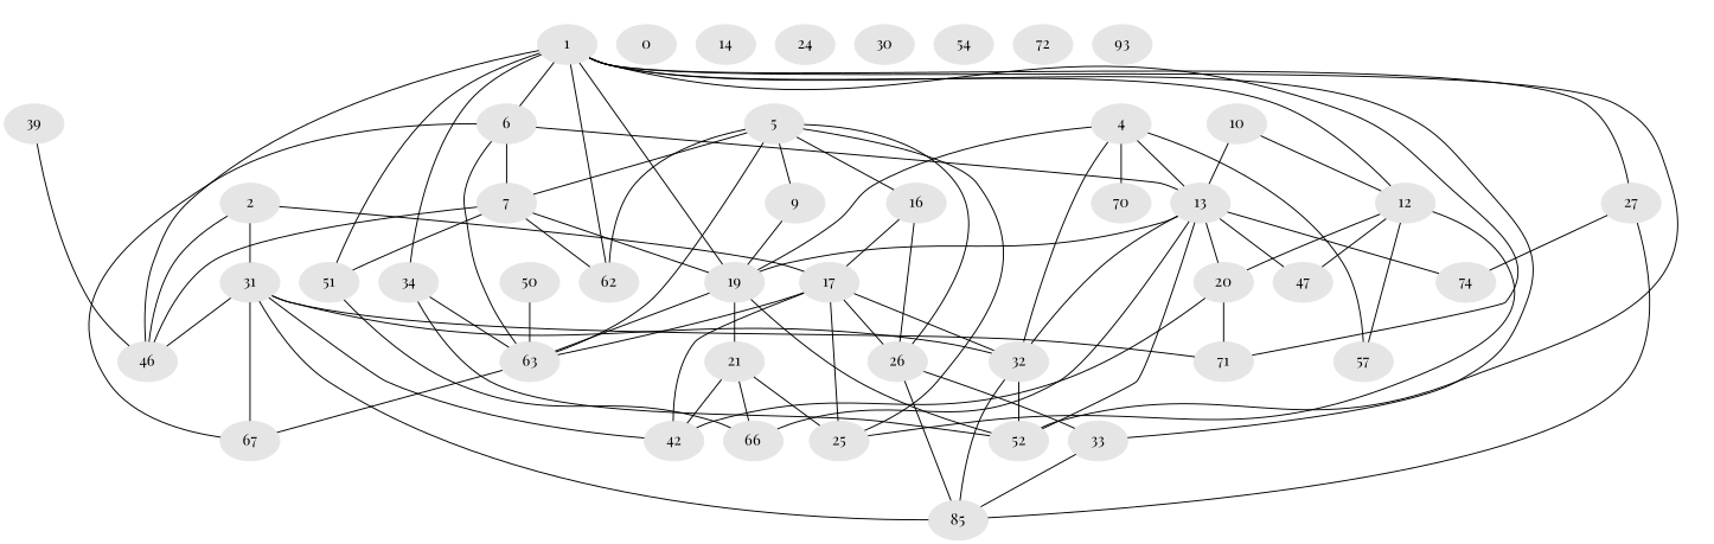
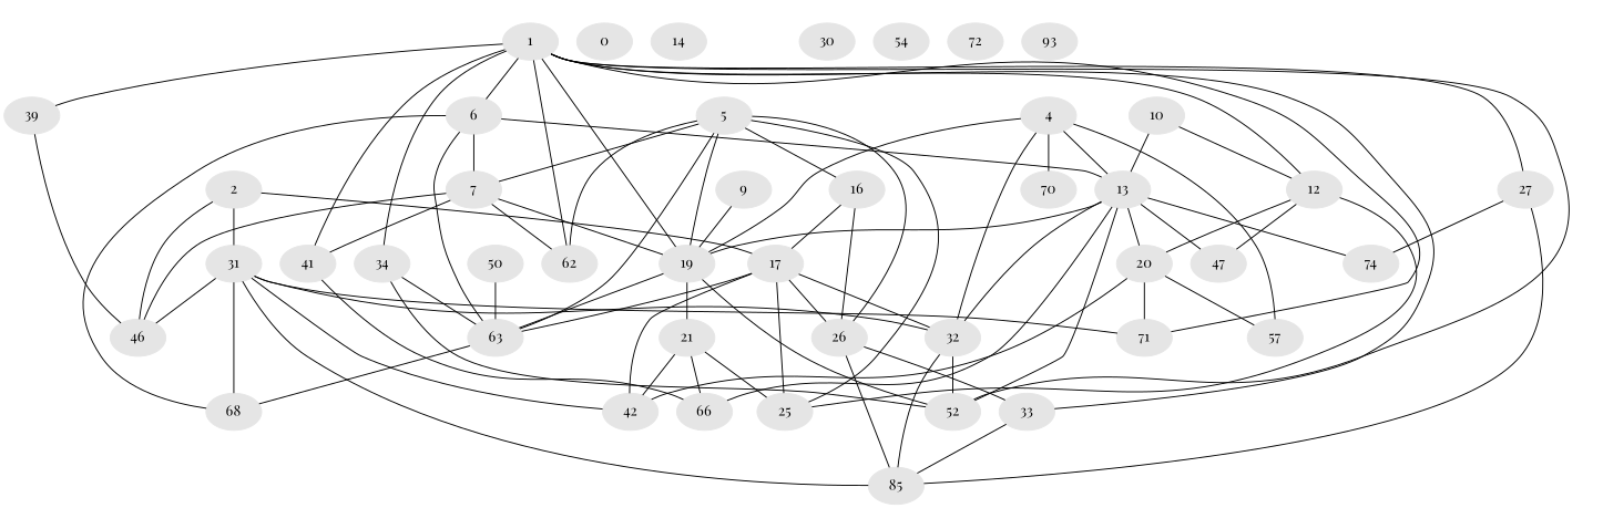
  graph {
    fontname="Playfair Display"
    node [color=gray90 fontname="Playfair Display" style=filled]
    edge [fontname="Playfair Display"]
    1 [super="+61+3+84"]
    6 [super="+78+73"]
    12 [super="+60"]
    19 [super="+41"]
    27 [super="+68"]
    33 [super="+64+76"]
    34
    46
-   51
+   51 [label=41]
    52 [super="+91"]
    62 [super="+77"]
    71
    13 [super="+15"]
    7 [super="+36+65"]
    63 [super="+69"]
-   67 [super="+86"]
+   67 [super="+86" label=68]
    25 [super="+44"]
    20 [super="+22"]
    47
    21 [super="+87"]
    74
    85 [super="+92"]
    66
    17 [super="+40"]
    32 [super="+49"]
    26 [super="+28"]
    42 [super="+48"]
    2
    31 [super="+38"]
    4 [super="+55+23"]
    57
    70
    5 [super="+35"]
    16 [super="+43"]
    n35 [label=0]
    9 [super="+29"]
    10 [super="+89"]
    14
-   24
    30 [super="+45"]
    39
    50
    54
    72
    93
    1 -- 6
    1 -- 12
    1 -- 19
    1 -- 27
    1 -- 33
    1 -- 34
-   1 -- 46
+   1 -- 39
    1 -- 51
    1 -- 52
    1 -- 62 [weight=2]
    1 -- 71
    6 -- 13
    6 -- 7
    6 -- 63
    6 -- 67
    12 -- 25
    12 -- 20
    12 -- 47
    19 -- 52
    19 -- 63
    19 -- 21
    27 -- 74
    27 -- 85
    33 -- 85
    34 -- 52
    34 -- 63
    51 -- 66
    13 -- 19
    13 -- 52
    13 -- 20
    13 -- 47
    13 -- 74
    13 -- 66
    13 -- 32 [weight=3]
    7 -- 19
    7 -- 46
    7 -- 51
    7 -- 62
    63 -- 67
    20 -- 71
    20 -- 42
-   12 -- 57
+   20 -- 57
    21 -- 25
    21 -- 66
    21 -- 42
    17 -- 63
    17 -- 25
    17 -- 32
    17 -- 26
    17 -- 42
    32 -- 52
    32 -- 85
    26 -- 33
    26 -- 85
    2 -- 46
    2 -- 17
    2 -- 31
    31 -- 46
    31 -- 71 [weight=2]
    31 -- 67
    31 -- 85
    31 -- 32
    31 -- 42
    4 -- 19
    4 -- 13
    4 -- 32
    4 -- 57
    4 -- 70
-   5 -- 9 [weight=3]
+   5 -- 19 [weight=3]
    5 -- 62
    5 -- 7
    5 -- 63 [weight=2]
    5 -- 25
    5 -- 26
    5 -- 16 [weight=2]
    16 -- 17 [weight=2]
    16 -- 26
    9 -- 19
    10 -- 12
    10 -- 13
    39 -- 46
    50 -- 63 [weight=2]
  }
